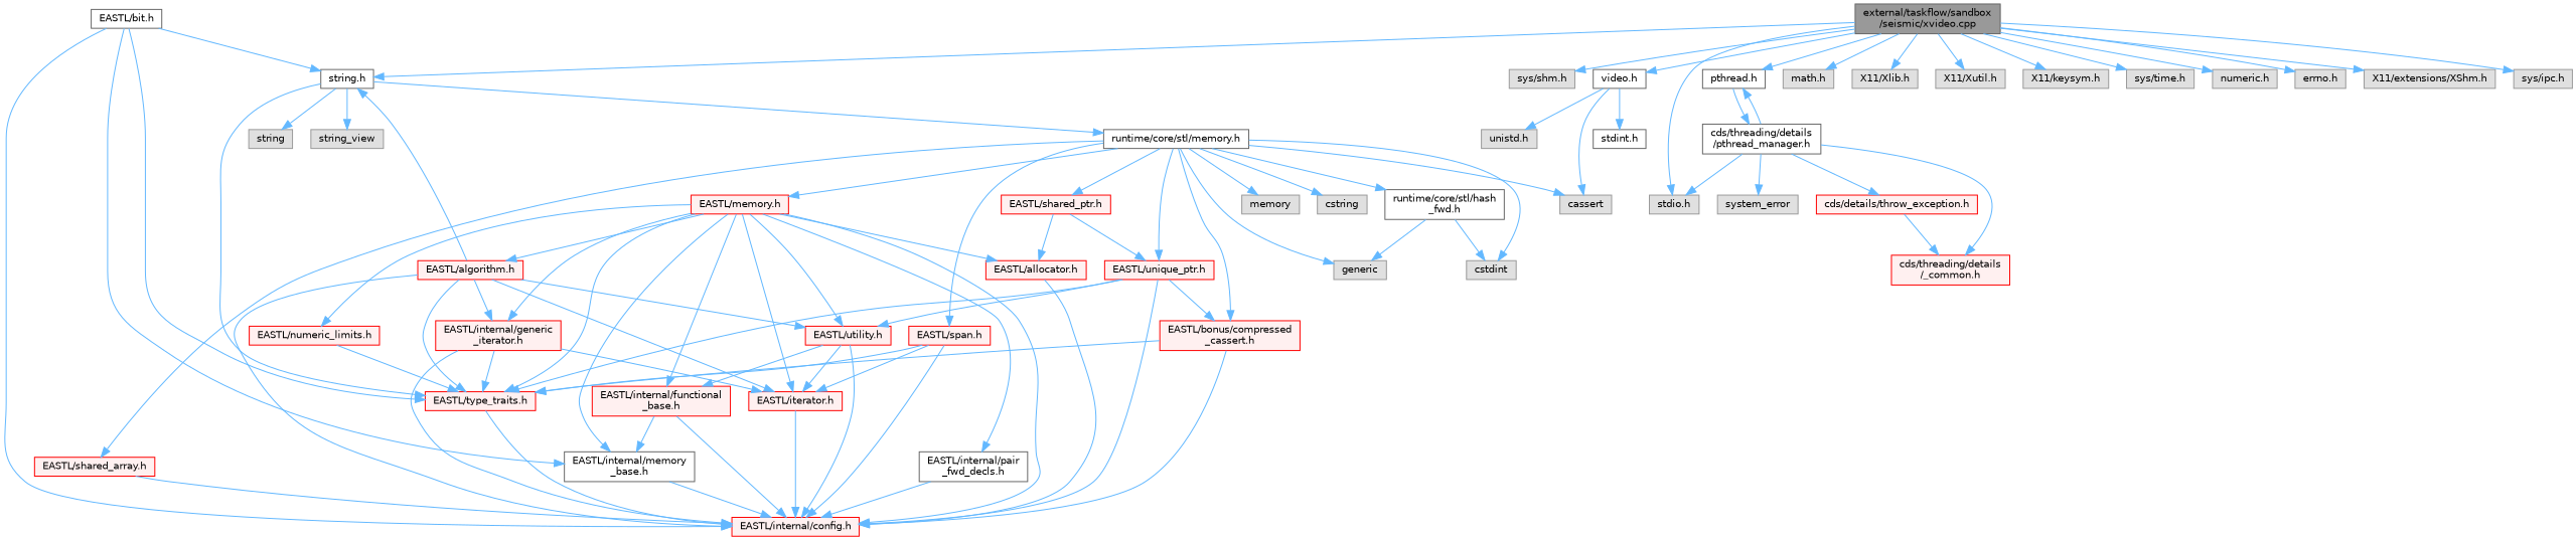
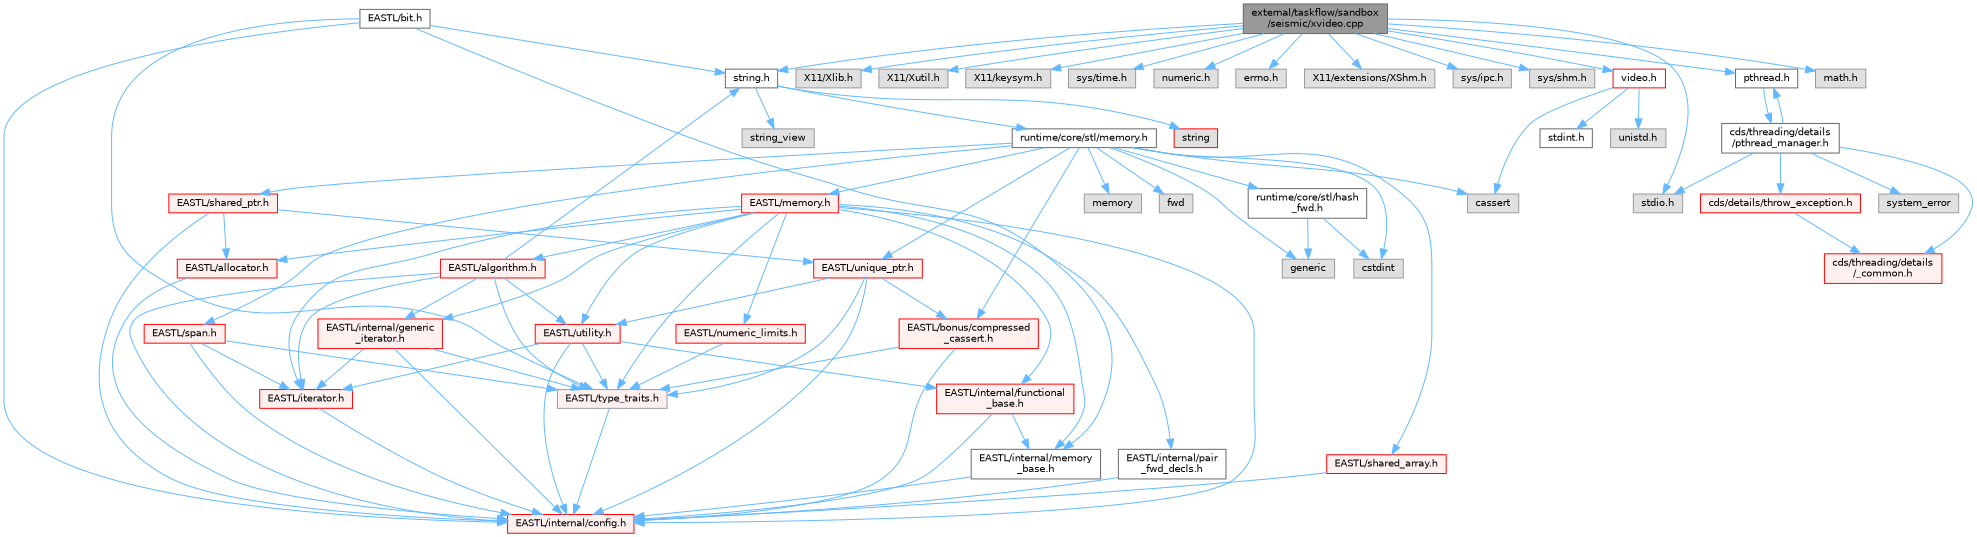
  digraph {
    node [color=grey60 fillcolor="#E0E0E0" fontname=Helvetica fontsize=10 shape=box style=filled]
    edge [color=steelblue1 fontname=Helvetica fontsize=10 labelfontname=Helvetica labelfontsize=10 style=solid]
    n1 [color=gray40 fillcolor=grey60 fontcolor=black height=0.2 label="external/taskflow/sandbox\l/seismic/xvideo.cpp" width=0.4]
-   n2 [color=grey40 fillcolor=white height=0.2 label="video.h" width=0.4]
+   n2 [color=red fillcolor=white height=0.2 label="video.h" width=0.4]
    n3 [color=grey40 fillcolor=white height=0.2 label="string.h" width=0.4]
    n4 [height=0.2 label="stdio.h" width=0.4]
    n5 [height=0.2 label="math.h" width=0.4]
    n6 [height=0.2 label="X11/Xlib.h" width=0.4]
    n7 [height=0.2 label="X11/Xutil.h" width=0.4]
    n8 [height=0.2 label="X11/keysym.h" width=0.4]
    n9 [height=0.2 label="sys/time.h" width=0.4]
    n10 [height=0.2 label="numeric.h" width=0.4]
    n11 [color=grey40 fillcolor=white height=0.2 label="pthread.h" width=0.4]
    n12 [height=0.2 label="errno.h" width=0.4]
    n13 [height=0.2 label="X11/extensions/XShm.h" width=0.4]
    n14 [height=0.2 label="sys/ipc.h" width=0.4]
    n15 [height=0.2 label="sys/shm.h" width=0.4]
    n16 [height=0.2 label=cassert width=0.4]
    n17 [color=grey40 fillcolor=white height=0.2 label="stdint.h" width=0.4]
    n18 [height=0.2 label="unistd.h" width=0.4]
-   n19 [height=0.2 label=string width=0.4]
+   n19 [color=red height=0.2 label=string width=0.4]
    n20 [height=0.2 label=string_view width=0.4]
    n21 [color=grey40 fillcolor=white height=0.2 label="runtime/core/stl/memory.h" width=0.4]
    n22 [color=grey40 fillcolor=white height=0.2 label="cds/threading/details\l/pthread_manager.h" width=0.4]
    n23 [height=0.2 label=generic width=0.4]
    n24 [height=0.2 label=cstdint width=0.4]
    n25 [height=0.2 label=memory width=0.4]
-   n26 [height=0.2 label=cstring width=0.4]
+   n26 [height=0.2 label=fwd width=0.4]
    n27 [color=red fillcolor="#FFF0F0" height=0.2 label="EASTL/memory.h" width=0.4]
    n28 [color=red fillcolor="#FFF0F0" height=0.2 label="EASTL/shared_array.h" width=0.4]
    n29 [color=red fillcolor="#FFF0F0" height=0.2 label="EASTL/unique_ptr.h" width=0.4]
    n30 [color=red fillcolor="#FFF0F0" height=0.2 label="EASTL/bonus/compressed\l_cassert.h" width=0.4]
    n31 [color=red fillcolor="#FFF0F0" height=0.2 label="EASTL/shared_ptr.h" width=0.4]
    n32 [color=red fillcolor="#FFF0F0" height=0.2 label="EASTL/span.h" width=0.4]
    n33 [color=grey40 fillcolor=white height=0.2 label="runtime/core/stl/hash\l_fwd.h" width=0.4]
    n34 [color=grey40 fillcolor=white height=0.2 label="EASTL/bit.h" width=0.4]
    n35 [color=red fillcolor="#FFF0F0" height=0.2 label="EASTL/internal/config.h" width=0.4]
    n36 [color=grey40 fillcolor=white height=0.2 label="EASTL/internal/memory\l_base.h" width=0.4]
-   n37 [color=red fillcolor="#FFF0F0" height=0.2 label="EASTL/type_traits.h" width=0.4]
+   n37 [fillcolor="#FFF0F0" height=0.2 label="EASTL/type_traits.h" width=0.4]
    n38 [color=red fillcolor="#FFF0F0" height=0.2 label="EASTL/internal/generic\l_iterator.h" width=0.4]
    n39 [color=red fillcolor="#FFF0F0" height=0.2 label="EASTL/iterator.h" width=0.4]
    n40 [color=grey40 fillcolor=white height=0.2 label="EASTL/internal/pair\l_fwd_decls.h" width=0.4]
    n41 [color=red fillcolor="#FFF0F0" height=0.2 label="EASTL/internal/functional\l_base.h" width=0.4]
    n42 [color=red fillcolor="#FFF0F0" height=0.2 label="EASTL/algorithm.h" width=0.4]
    n43 [color=red fillcolor="#FFF0F0" height=0.2 label="EASTL/utility.h" width=0.4]
    n44 [color=red fillcolor="#FFF0F0" height=0.2 label="EASTL/numeric_limits.h" width=0.4]
    n45 [color=red fillcolor="#FFF0F0" height=0.2 label="EASTL/allocator.h" width=0.4]
    n46 [height=0.2 label=system_error width=0.4]
    n47 [color=red fillcolor="#FFF0F0" height=0.2 label="cds/threading/details\l/_common.h" width=0.4]
    n48 [color=red fillcolor="#FFF0F0" height=0.2 label="cds/details/throw_exception.h" width=0.4]
    n1 -> n2
    n1 -> n3
    n1 -> n4
    n1 -> n5
    n1 -> n6
    n1 -> n7
    n1 -> n8
    n1 -> n9
    n1 -> n10
    n1 -> n11
    n1 -> n12
    n1 -> n13
    n1 -> n14
    n1 -> n15
    n2 -> n16
    n2 -> n17
    n2 -> n18
    n3 -> n19
    n3 -> n20
    n3 -> n21
    n11 -> n22
    n21 -> n16
    n21 -> n23
    n21 -> n24
    n21 -> n25
    n21 -> n26
    n21 -> n27
    n21 -> n28
    n21 -> n29
    n21 -> n30
    n21 -> n31
    n21 -> n32
    n21 -> n33
    n22 -> n4
    n22 -> n11
    n22 -> n46
    n22 -> n47
    n22 -> n48
    n27 -> n35
    n27 -> n36
    n27 -> n37
    n27 -> n38
    n27 -> n39
    n27 -> n40
    n27 -> n41
    n27 -> n42
    n27 -> n43
    n27 -> n44
    n27 -> n45
    n28 -> n35
    n29 -> n30
    n29 -> n35
    n29 -> n37
    n29 -> n43
    n30 -> n35
    n30 -> n37
    n31 -> n29
+   n31 -> n35
    n31 -> n45
    n32 -> n35
    n32 -> n37
    n32 -> n39
    n33 -> n23
    n33 -> n24
    n34 -> n3
    n34 -> n35
    n34 -> n36
    n34 -> n37
    n36 -> n35
    n37 -> n35
    n38 -> n35
    n38 -> n37
    n38 -> n39
    n39 -> n35
    n40 -> n35
    n41 -> n35
    n41 -> n36
    n42 -> n3
    n42 -> n35
    n42 -> n37
    n42 -> n38
    n42 -> n39
    n42 -> n43
    n43 -> n35
-   n3 -> n37
+   n43 -> n37
    n43 -> n39
    n43 -> n41
    n44 -> n37
    n45 -> n35
    n48 -> n47
  }
